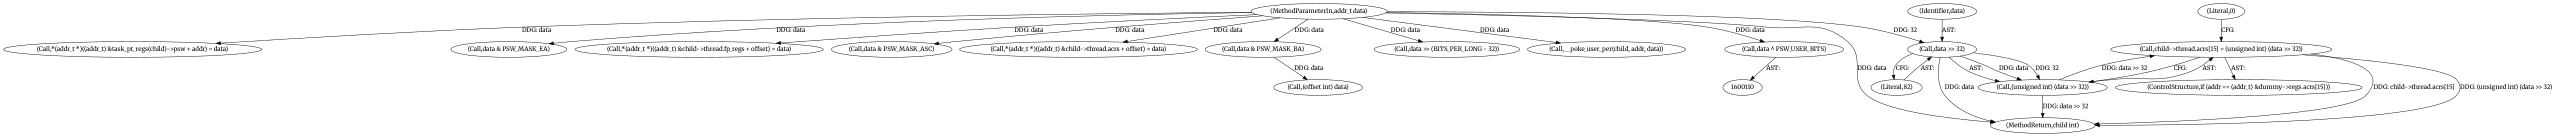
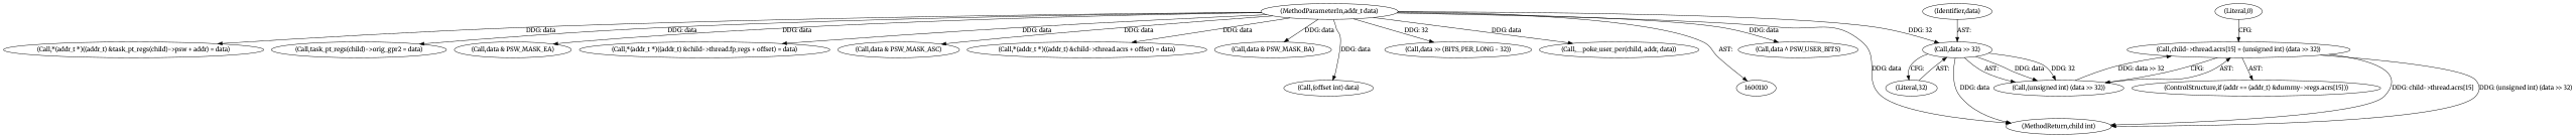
  digraph {
    fontname=Merriweather
    node [fontname=Merriweather]
    edge [fontname=Merriweather]
    n1 [label="(Call,child->thread.acrs[15] = (unsigned int) (data >> 32))"]
    n2 [label="(Call,(unsigned int) (data >> 32))"]
    n3 [label="(MethodReturn,child int)"]
    n4 [label="(ControlStructure,if (addr == (addr_t) &dummy->regs.acrs[15]))"]
    n5 [label="(Call,data >> 32)"]
-   n6 [label="(Literal,82)"]
+   n6 [label="(Literal,32)"]
    n7 [label="(MethodParameterIn,addr_t data)"]
    n8 [label="(Call,*(addr_t *)((addr_t) &task_pt_regs(child)->psw + addr) = data)"]
+   n9 [label="(Call,task_pt_regs(child)->orig_gpr2 = data)"]
    n10 [label="(Call,data & PSW_MASK_EA)"]
    n11 [label="(Call,*(addr_t *)((addr_t) &child->thread.fp_regs + offset) = data)"]
    n12 [label="(Call,data & PSW_MASK_ASC)"]
    n13 [label="(Call,*(addr_t *)((addr_t) &child->thread.acrs + offset) = data)"]
    n14 [label="(Call,data & PSW_MASK_BA)"]
    n15 [label="(Call,data ^ PSW_USER_BITS)"]
    n16 [label="(Call,data >> (BITS_PER_LONG - 32))"]
    n17 [label="(Call,__poke_user_per(child, addr, data))"]
    n18 [label="(Call,(offset int) data)"]
    n19 [label=1600110]
    n20 [label="(Literal,0)"]
    n21 [label="(Identifier,data)"]
    n1 -> n2 [label="CFG: "]
    n1 -> n3 [label="DDG: child->thread.acrs[15]"]
    n1 -> n3 [label="DDG: (unsigned int) (data >> 32)"]
    n1 -> n4 [label="AST: "]
    n2 -> n1 [label="AST: "]
    n2 -> n1 [label="DDG: data >> 32"]
-   n2 -> n3 [label="DDG: data >> 32"]
    n5 -> n2 [label="AST: "]
    n5 -> n2 [label="DDG: data"]
    n5 -> n2 [label="DDG: 32"]
    n5 -> n3 [label="DDG: data"]
    n5 -> n6 [label="CFG: "]
    n6 -> n5 [label="AST: "]
    n7 -> n3 [label="DDG: data"]
    n7 -> n5 [label="DDG: 32"]
    n7 -> n8 [label="DDG: data"]
+   n7 -> n9 [label="DDG: data"]
    n7 -> n10 [label="DDG: data"]
    n7 -> n11 [label="DDG: data"]
    n7 -> n12 [label="DDG: data"]
    n7 -> n13 [label="DDG: data"]
    n7 -> n14 [label="DDG: data"]
    n7 -> n15 [label="DDG: data"]
-   n7 -> n16 [label="DDG: data"]
+   n7 -> n16 [label="DDG: 32"]
    n7 -> n17 [label="DDG: data"]
-   n14 -> n18 [label="DDG: data"]
-   n15 -> n19 [label="AST: "]
+   n7 -> n18 [label="DDG: data"]
+   n7 -> n19 [label="AST: "]
    n20 -> n1 [label="CFG: "]
    n21 -> n5 [label="AST: "]
  }
